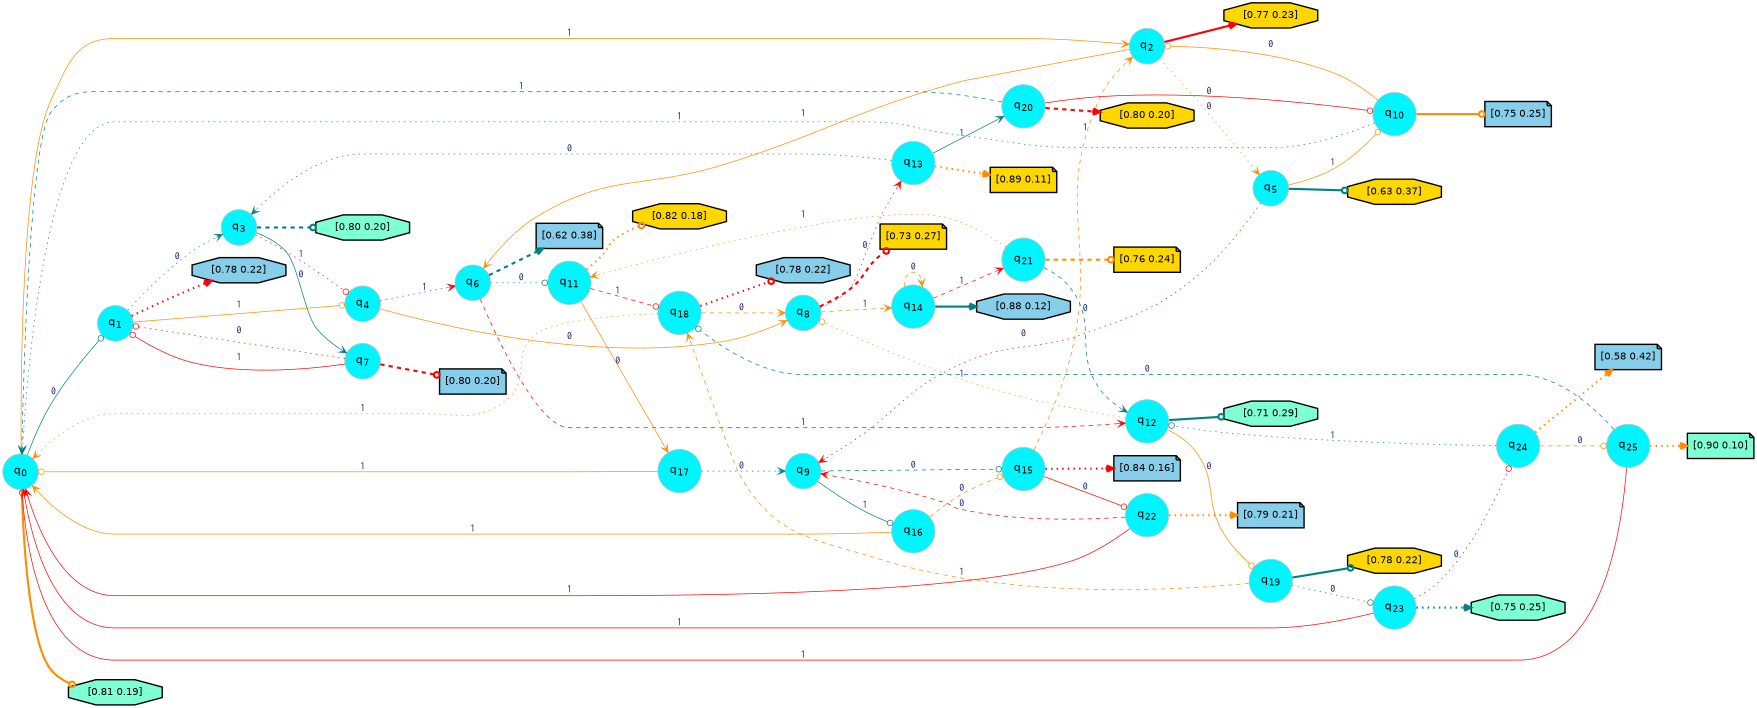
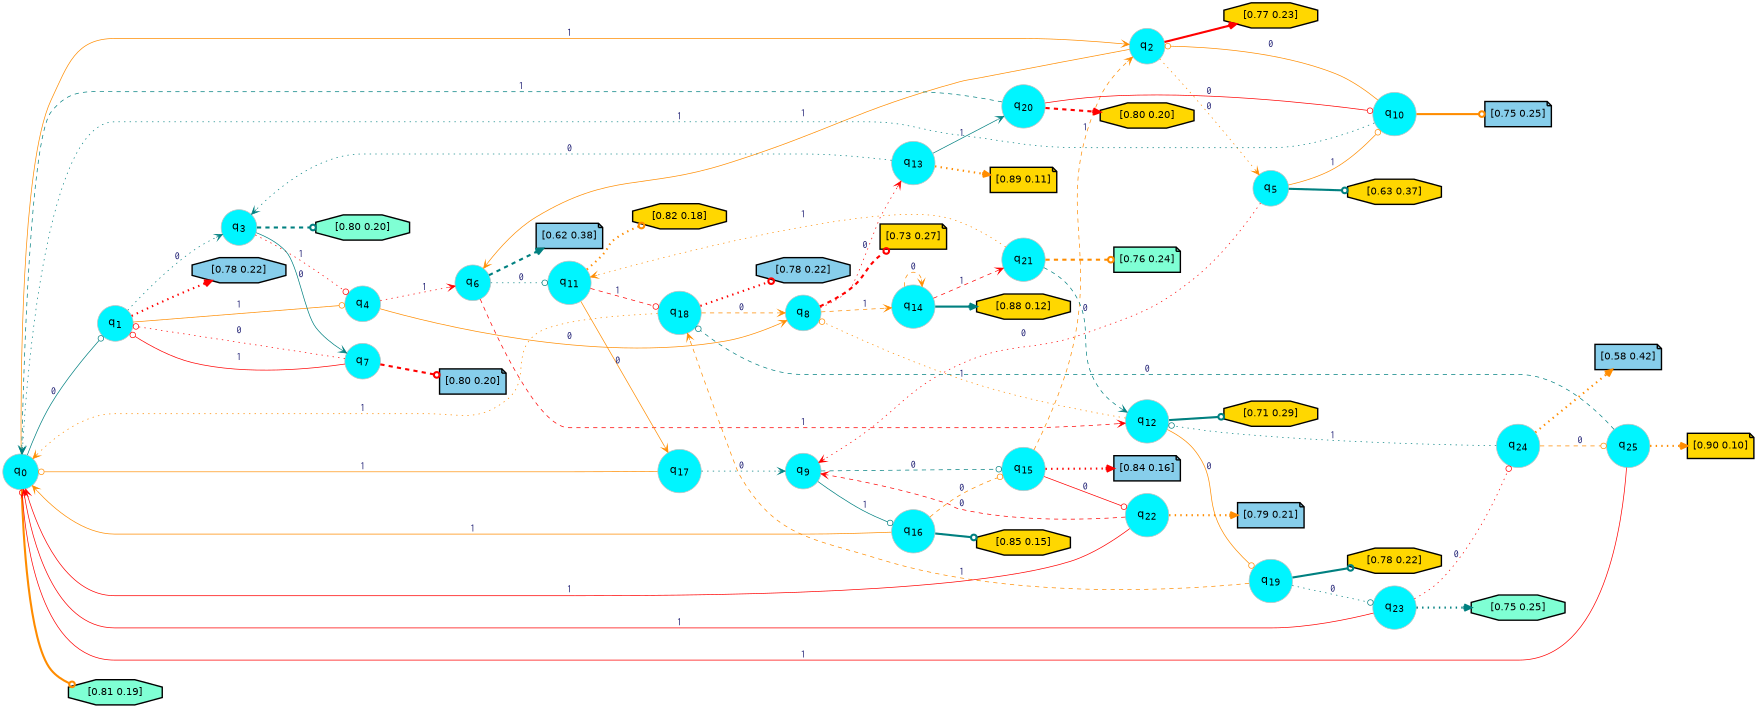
  digraph {
    rankdir=LR
    node [color=gray fillcolor=turquoise1 fontcolor=black fontname=Helvetica fontsize=16 fontweight=bold shape=circle style=filled]
    edge [arrowhead=vee arrowsize=1 color=darkorange fontcolor=midnightblue fontname=courier fontweight=bold penwidth=1 style=bold weight=20]
    n1 [label=<q<SUB>0</SUB>>]
    n2 [label=<q<SUB>1</SUB>>]
    n3 [label=<q<SUB>2</SUB>>]
    n4 [color=black fillcolor=aquamarine fontsize=14 label="[0.81 0.19]" penwidth=2 shape=octagon]
    n5 [label=<q<SUB>3</SUB>>]
    n6 [label=<q<SUB>4</SUB>>]
    n7 [color=black fillcolor=skyblue fontsize=14 label="[0.78 0.22]" penwidth=2 shape=octagon]
    n8 [label=<q<SUB>5</SUB>>]
    n9 [label=<q<SUB>6</SUB>>]
    n10 [color=black fillcolor=gold fontsize=14 label="[0.77 0.23]" penwidth=2 shape=octagon]
    n11 [label=<q<SUB>7</SUB>>]
    n12 [color=black fillcolor=aquamarine fontsize=14 label="[0.80 0.20]" penwidth=2 shape=octagon]
    n13 [label=<q<SUB>8</SUB>>]
    n14 [label=<q<SUB>9</SUB>>]
    n15 [label=<q<SUB>10</SUB>>]
    n16 [color=black fillcolor=gold fontsize=14 label="[0.63 0.37]" penwidth=2 shape=octagon]
    n17 [label=<q<SUB>11</SUB>>]
    n18 [label=<q<SUB>12</SUB>>]
    n19 [color=black fillcolor=skyblue fontsize=14 label="[0.62 0.38]" penwidth=2 shape=note]
    n20 [color=black fillcolor=skyblue fontsize=14 label="[0.80 0.20]" penwidth=2 shape=note]
    n21 [label=<q<SUB>13</SUB>>]
    n22 [label=<q<SUB>14</SUB>>]
    n23 [color=black fillcolor=gold fontsize=14 label="[0.73 0.27]" penwidth=2 shape=note]
    n24 [label=<q<SUB>15</SUB>>]
    n25 [label=<q<SUB>16</SUB>>]
    n26 [color=black fillcolor=skyblue fontsize=14 label="[0.75 0.25]" penwidth=2 shape=note]
    n27 [label=<q<SUB>17</SUB>>]
    n28 [label=<q<SUB>18</SUB>>]
    n29 [color=black fillcolor=gold fontsize=14 label="[0.82 0.18]" penwidth=2 shape=octagon]
    n30 [label=<q<SUB>19</SUB>>]
-   n31 [color=black fillcolor=aquamarine fontsize=14 label="[0.71 0.29]" penwidth=2 shape=octagon]
+   n31 [color=black fillcolor=gold fontsize=14 label="[0.71 0.29]" penwidth=2 shape=octagon]
    n32 [label=<q<SUB>20</SUB>>]
    n33 [color=black fillcolor=gold fontsize=14 label="[0.89 0.11]" penwidth=2 shape=note]
    n34 [label=<q<SUB>21</SUB>>]
-   n35 [color=black fillcolor=skyblue fontsize=14 label="[0.88 0.12]" penwidth=2 shape=octagon]
+   n35 [color=black fillcolor=gold fontsize=14 label="[0.88 0.12]" penwidth=2 shape=octagon]
    n36 [label=<q<SUB>22</SUB>>]
    n37 [color=black fillcolor=skyblue fontsize=14 label="[0.84 0.16]" penwidth=2 shape=note]
+   n38 [color=black fillcolor=gold fontsize=14 label="[0.85 0.15]" penwidth=2 shape=octagon]
    n39 [color=black fillcolor=skyblue fontsize=14 label="[0.78 0.22]" penwidth=2 shape=octagon]
    n40 [label=<q<SUB>23</SUB>>]
    n41 [color=black fillcolor=gold fontsize=14 label="[0.78 0.22]" penwidth=2 shape=octagon]
    n42 [color=black fillcolor=gold fontsize=14 label="[0.80 0.20]" penwidth=2 shape=octagon]
-   n43 [color=black fillcolor=gold fontsize=14 label="[0.76 0.24]" penwidth=2 shape=note]
+   n43 [color=black fillcolor=aquamarine fontsize=14 label="[0.76 0.24]" penwidth=2 shape=note]
    n44 [color=black fillcolor=skyblue fontsize=14 label="[0.79 0.21]" penwidth=2 shape=note]
    n45 [label=<q<SUB>24</SUB>>]
    n46 [color=black fillcolor=aquamarine fontsize=14 label="[0.75 0.25]" penwidth=2 shape=octagon]
    n47 [label=<q<SUB>25</SUB>>]
    n48 [color=black fillcolor=skyblue fontsize=14 label="[0.58 0.42]" penwidth=2 shape=note]
-   n49 [color=black fillcolor=aquamarine fontsize=14 label="[0.90 0.10]" penwidth=2 shape=note]
+   n49 [color=black fillcolor=gold fontsize=14 label="[0.90 0.10]" penwidth=2 shape=note]
    n1 -> n2 [arrowhead=odot color=teal label=0]
    n1 -> n3 [label=1]
    n1 -> n4 [arrowhead=odot penwidth=3]
    n2 -> n5 [color=teal label=0 style=dotted]
    n2 -> n6 [arrowhead=odot label=1]
    n2 -> n7 [color=red penwidth=3 style=dotted]
    n3 -> n8 [label=0 style=dotted]
    n3 -> n9 [label=1]
    n3 -> n10 [color=red penwidth=3]
    n5 -> n6 [arrowhead=odot color=red label=1 style=dotted]
    n5 -> n11 [color=teal label=0]
    n5 -> n12 [arrowhead=odot color=teal penwidth=3 style=dashed]
    n6 -> n9 [color=red label=1 style=dotted]
    n6 -> n13 [label=0]
    n8 -> n14 [color=red label=0 style=dotted]
    n8 -> n15 [arrowhead=odot label=1]
    n8 -> n16 [arrowhead=odot color=teal penwidth=3]
    n9 -> n17 [arrowhead=odot color=teal label=0 style=dotted]
    n9 -> n18 [color=red label=1 style=dashed]
    n9 -> n19 [color=teal penwidth=3 style=dashed]
    n11 -> n2 [arrowhead=odot color=red label=0 style=dotted]
    n11 -> n2 [arrowhead=odot color=red label=1]
    n11 -> n20 [arrowhead=odot color=red penwidth=3 style=dashed]
    n13 -> n21 [color=red label=0 style=dotted]
    n13 -> n22 [label=1 style=dashed]
    n13 -> n23 [arrowhead=odot color=red penwidth=3 style=dashed]
    n14 -> n24 [arrowhead=odot color=teal label=0 style=dashed]
    n14 -> n25 [arrowhead=odot color=teal label=1]
    n15 -> n1 [color=teal label=1 style=dotted]
    n15 -> n3 [arrowhead=odot label=0]
    n15 -> n26 [arrowhead=odot penwidth=3]
    n17 -> n27 [label=0]
    n17 -> n28 [arrowhead=odot color=red label=1 style=dashed]
    n17 -> n29 [arrowhead=odot penwidth=3 style=dotted]
    n18 -> n13 [arrowhead=odot label=1 style=dotted]
    n18 -> n30 [arrowhead=odot label=0]
    n18 -> n31 [arrowhead=odot color=teal penwidth=3]
    n21 -> n5 [color=teal label=0 style=dotted]
    n21 -> n32 [color=teal label=1]
    n21 -> n33 [penwidth=3 style=dotted]
    n22 -> n22 [label=0 style=dashed]
    n22 -> n34 [color=red label=1 style=dashed]
    n22 -> n35 [color=teal penwidth=3]
    n24 -> n3 [label=1 style=dashed]
    n24 -> n36 [arrowhead=odot color=red label=0]
    n24 -> n37 [color=red penwidth=3 style=dotted]
    n25 -> n1 [label=1]
    n25 -> n24 [arrowhead=odot label=0 style=dashed]
+   n25 -> n38 [arrowhead=odot color=teal penwidth=3]
    n27 -> n1 [arrowhead=odot label=1]
    n27 -> n14 [color=teal label=0 style=dotted]
    n28 -> n1 [label=1 style=dotted]
    n28 -> n13 [label=0 style=dashed]
    n28 -> n39 [arrowhead=odot color=red penwidth=3 style=dotted]
    n30 -> n28 [label=1 style=dashed]
    n30 -> n40 [arrowhead=odot color=teal label=0 style=dotted]
    n30 -> n41 [arrowhead=odot color=teal penwidth=3]
    n32 -> n1 [color=teal label=1 style=dashed]
    n32 -> n15 [arrowhead=odot color=red label=0]
    n32 -> n42 [color=red penwidth=3 style=dashed]
    n34 -> n17 [label=1 style=dotted]
    n34 -> n18 [color=teal label=0 style=dashed]
    n34 -> n43 [arrowhead=odot penwidth=3 style=dashed]
    n36 -> n1 [color=red label=1]
    n36 -> n14 [color=red label=0 style=dashed]
    n36 -> n44 [penwidth=3 style=dotted]
    n40 -> n1 [color=red label=1]
    n40 -> n45 [arrowhead=odot color=red label=0 style=dotted]
    n40 -> n46 [color=teal penwidth=3 style=dotted]
    n45 -> n18 [arrowhead=odot color=teal label=1 style=dotted]
    n45 -> n47 [arrowhead=odot label=0 style=dashed]
    n45 -> n48 [penwidth=3 style=dotted]
    n47 -> n1 [arrowhead=odot color=red label=1]
    n47 -> n28 [arrowhead=odot color=teal label=0 style=dashed]
    n47 -> n49 [penwidth=3 style=dotted]
  }
